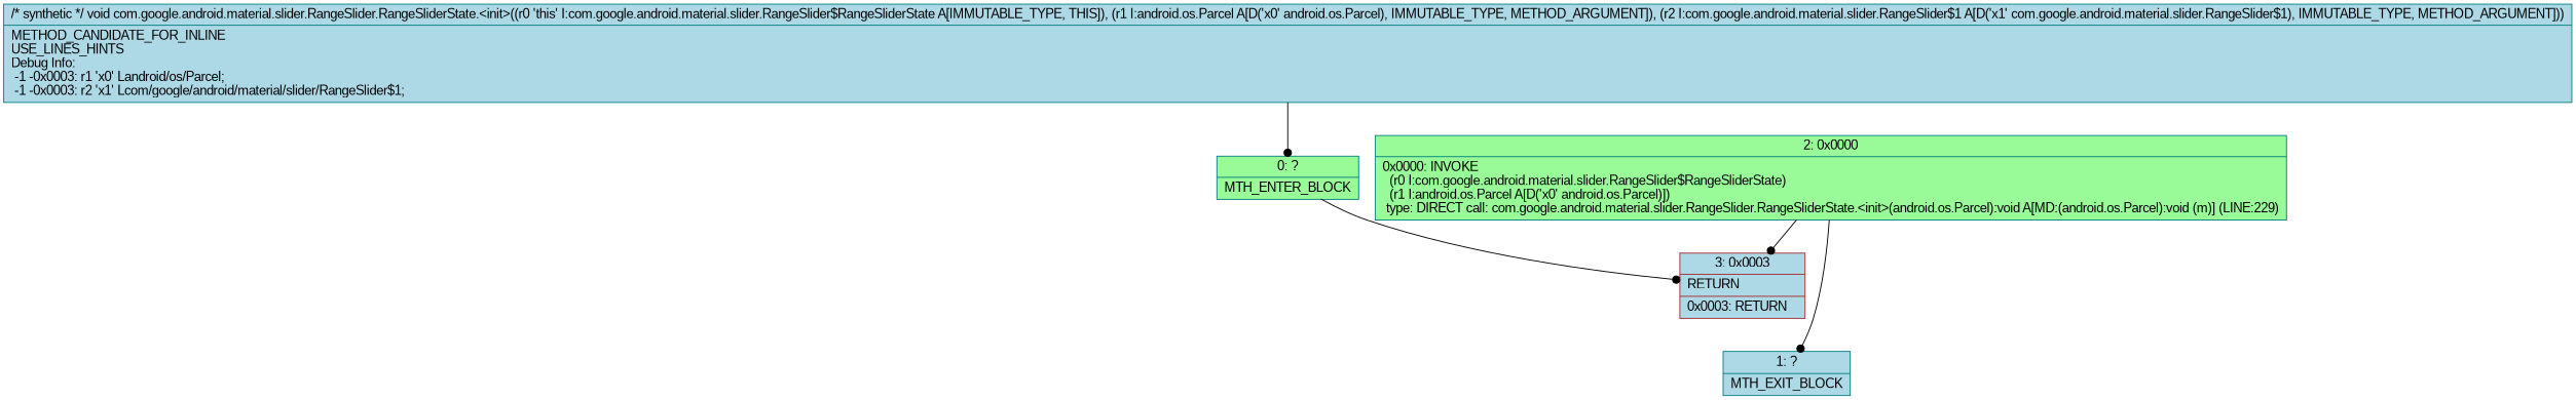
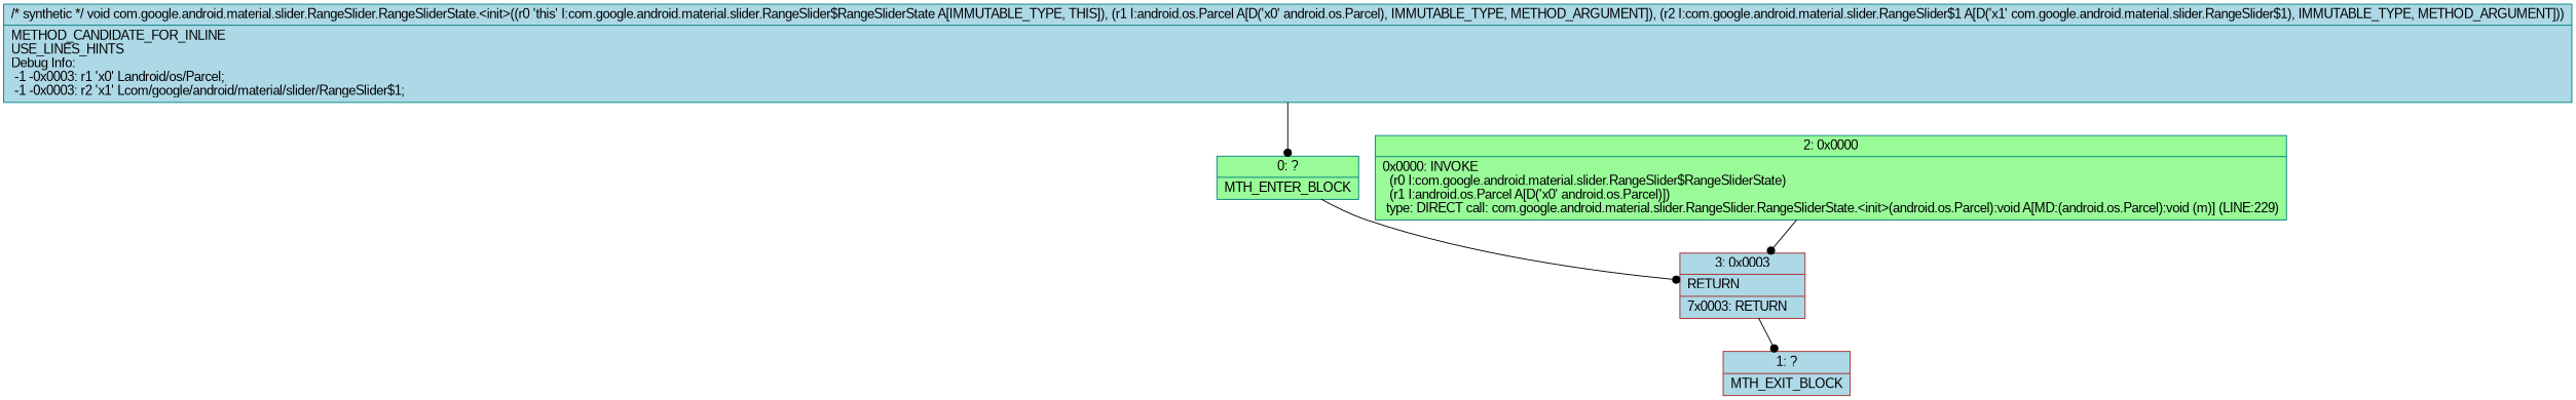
  digraph {
    fontname="Liberation Sans"
    node [color=teal fillcolor=lightblue fontname="Liberation Sans" shape=record style=filled]
    edge [arrowhead=dot fontname="Liberation Sans"]
    n1 [fillcolor=palegreen label="{0\:\ ?|MTH_ENTER_BLOCK\l}"]
-   n2 [color=brown label="{3\:\ 0x0003|RETURN\l|0x0003: RETURN   \l}"]
+   n2 [color=brown label="{3\:\ 0x0003|RETURN\l|7x0003: RETURN   \l}"]
    n3 [fillcolor=palegreen label="{2\:\ 0x0000|0x0000: INVOKE  \l  (r0 I:com.google.android.material.slider.RangeSlider$RangeSliderState)\l  (r1 I:android.os.Parcel A[D('x0' android.os.Parcel)])\l type: DIRECT call: com.google.android.material.slider.RangeSlider.RangeSliderState.\<init\>(android.os.Parcel):void A[MD:(android.os.Parcel):void (m)] (LINE:229)\l}"]
-   n4 [label="{1\:\ ?|MTH_EXIT_BLOCK\l}"]
+   n4 [color=brown label="{1\:\ ?|MTH_EXIT_BLOCK\l}"]
    n5 [label="{\/* synthetic *\/ void com.google.android.material.slider.RangeSlider.RangeSliderState.\<init\>((r0 'this' I:com.google.android.material.slider.RangeSlider$RangeSliderState A[IMMUTABLE_TYPE, THIS]), (r1 I:android.os.Parcel A[D('x0' android.os.Parcel), IMMUTABLE_TYPE, METHOD_ARGUMENT]), (r2 I:com.google.android.material.slider.RangeSlider$1 A[D('x1' com.google.android.material.slider.RangeSlider$1), IMMUTABLE_TYPE, METHOD_ARGUMENT]))  | METHOD_CANDIDATE_FOR_INLINE\lUSE_LINES_HINTS\lDebug Info:\l  \-1 \-0x0003: r1 'x0' Landroid\/os\/Parcel;\l  \-1 \-0x0003: r2 'x1' Lcom\/google\/android\/material\/slider\/RangeSlider$1;\l}"]
    n1 -> n2
-   n3 -> n4
+   n2 -> n4
    n3 -> n2
    n5 -> n1
  }
